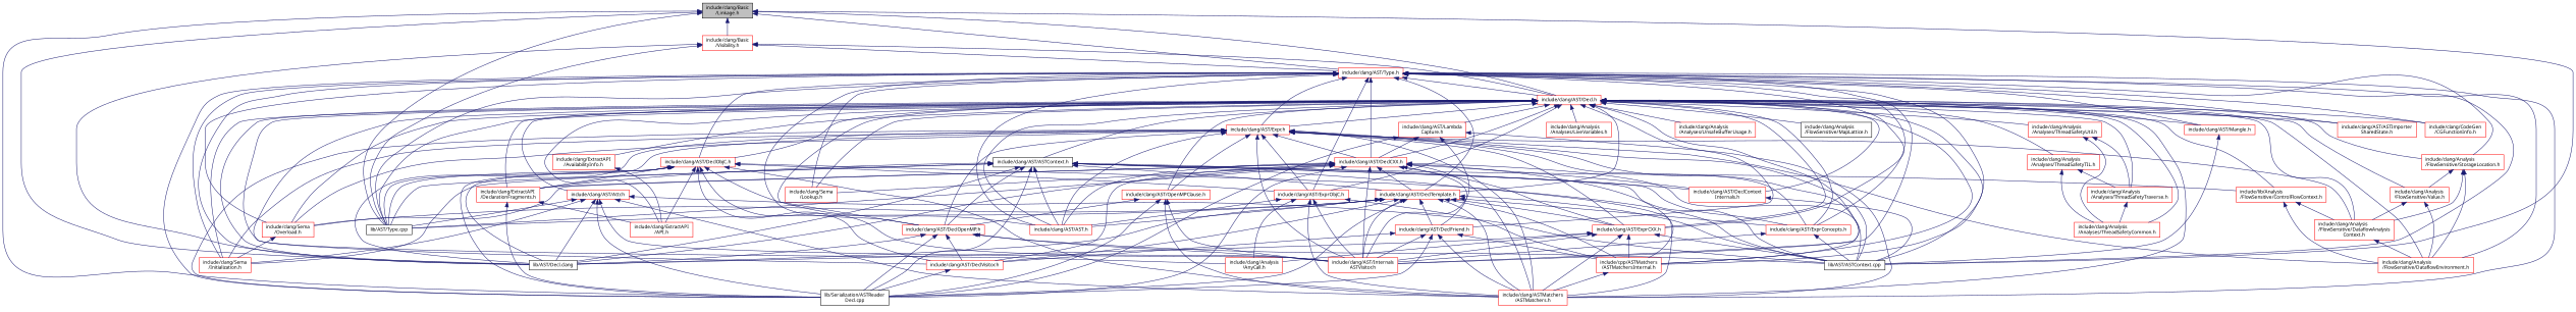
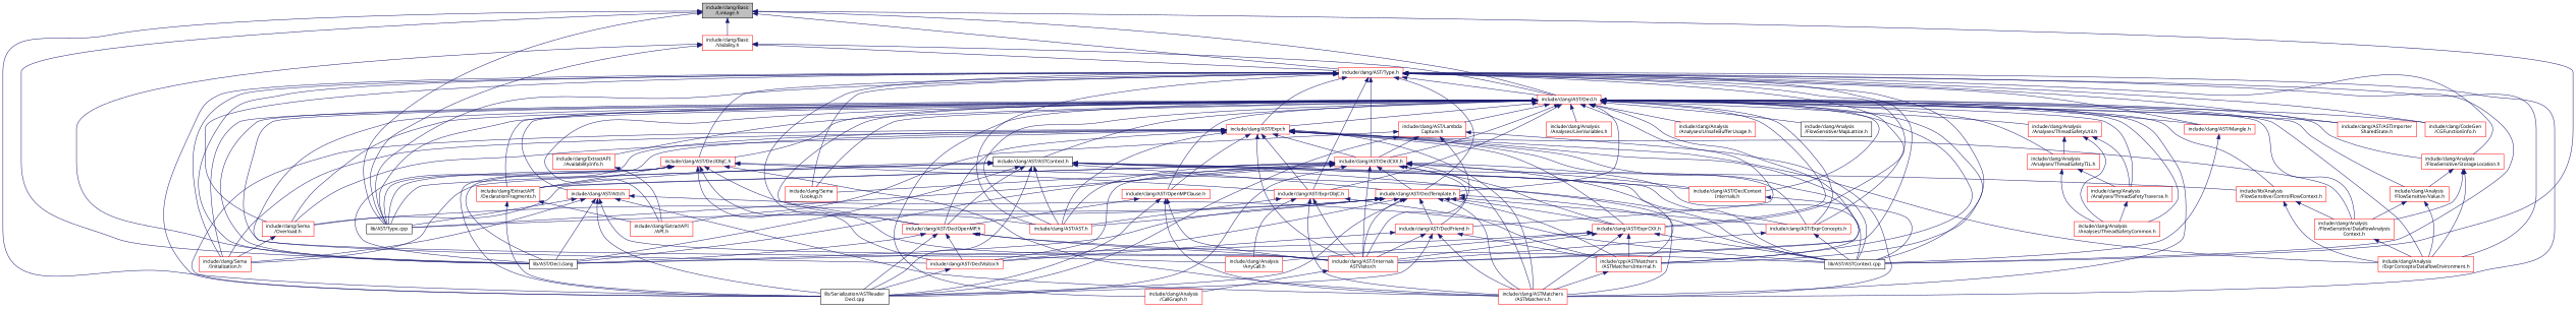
  digraph {
    fontname="Noto Sans"
    node [color=red fontname="Noto Sans" fontsize=10 shape=record]
    edge [color=midnightblue dir=back fontname="Noto Sans" fontsize=10 labelfontname=Helvetica labelfontsize=10 style=solid]
    n1 [color=black fillcolor=grey75 fontcolor=black height=0.2 label="include/clang/Basic\l/Linkage.h" style=filled width=0.4]
    n2 [height=0.2 label="include/clang/AST/Decl.h" width=0.4]
    n3 [color=black height=0.2 label="lib/AST/ASTContext.cpp" width=0.4]
    n4 [color=black height=0.2 label="lib/Serialization/ASTReader\lDecl.cpp" width=0.4]
    n5 [color=black height=0.2 label="lib/AST/Decl.clang" width=0.4]
    n6 [color=black height=0.2 label="lib/AST/Type.cpp" width=0.4]
    n7 [height=0.2 label="include/clang/AST/Type.h" width=0.4]
    n8 [height=0.2 label="include/clang/Basic\l/Visibility.h" width=0.4]
    n9 [height=0.2 label="include/clang/Analysis\l/Analyses/LiveVariables.h" width=0.4]
    n10 [height=0.2 label="include/clang/Analysis\l/Analyses/ThreadSafetyCommon.h" width=0.4]
    n11 [height=0.2 label="include/clang/Analysis\l/Analyses/ThreadSafetyTIL.h" width=0.4]
    n12 [height=0.2 label="include/clang/Analysis\l/Analyses/ThreadSafetyTraverse.h" width=0.4]
    n13 [height=0.2 label="include/clang/Analysis\l/Analyses/ThreadSafetyUtil.h" width=0.4]
    n14 [height=0.2 label="include/clang/Analysis\l/Analyses/UnsafeBufferUsage.h" width=0.4]
    n15 [height=0.2 label="include/clang/Analysis\l/AnyCall.h" width=0.4]
+   n16 [height=0.2 label="include/clang/Analysis\l/CallGraph.h" width=0.4]
    n17 [height=0.2 label="include/lib/Analysis\l/FlowSensitive/ControlFlowContext.h" width=0.4]
    n18 [height=0.2 label="include/clang/Analysis\l/FlowSensitive/DataflowAnalysis\lContext.h" width=0.4]
-   n19 [height=0.2 label="include/clang/Analysis\l/FlowSensitive/DataflowEnvironment.h" width=0.4]
+   n19 [height=0.2 label="include/clang/Analysis\l/ExprConcepts/DataflowEnvironment.h" width=0.4]
    n20 [color=black height=0.2 label="include/clang/Analysis\l/FlowSensitive/MapLattice.h" width=0.4]
    n21 [height=0.2 label="include/clang/Analysis\l/FlowSensitive/StorageLocation.h" width=0.4]
    n22 [height=0.2 label="include/clang/Analysis\l/FlowSensitive/Value.h" width=0.4]
    n23 [height=0.2 label="include/clang/AST/AST.h" width=0.4]
    n24 [color=black height=0.2 label="include/clang/AST/ASTContext.h" width=0.4]
    n25 [height=0.2 label="include/clang/AST/DeclContext\lInternals.h" width=0.4]
    n26 [height=0.2 label="include/clang/AST/DeclOpenMP.h" width=0.4]
    n27 [height=0.2 label="include/clang/AST/DeclVisitor.h" width=0.4]
    n28 [height=0.2 label="include/clang/AST/Internals\lASTVisitor.h" width=0.4]
    n29 [height=0.2 label="include/clang/AST/DeclTemplate.h" width=0.4]
    n30 [height=0.2 label="include/clang/AST/DeclFriend.h" width=0.4]
    n31 [height=0.2 label="include/clang/ASTMatchers\l/ASTMatchers.h" width=0.4]
    n32 [height=0.2 label="include/cpp/ASTMatchers\l/ASTMatchersInternal.h" width=0.4]
    n33 [height=0.2 label="include/clang/AST/ExprConcepts.h" width=0.4]
    n34 [height=0.2 label="include/clang/AST/ExprCXX.h" width=0.4]
    n35 [height=0.2 label="include/clang/Sema\l/Overload.h" width=0.4]
    n36 [height=0.2 label="include/clang/Sema\l/Initialization.h" width=0.4]
    n37 [height=0.2 label="include/clang/ExtractAPI\l/DeclarationFragments.h" width=0.4]
    n38 [height=0.2 label="include/clang/ExtractAPI\l/API.h" width=0.4]
    n39 [height=0.2 label="include/clang/AST/ASTImporter\lSharedState.h" width=0.4]
    n40 [height=0.2 label="include/clang/AST/Attr.h" width=0.4]
    n41 [height=0.2 label="include/clang/AST/DeclCXX.h" width=0.4]
    n42 [height=0.2 label="include/clang/Sema\l/Lookup.h" width=0.4]
    n43 [height=0.2 label="include/clang/AST/DeclObjC.h" width=0.4]
    n44 [height=0.2 label="include/clang/AST/ExprObjC.h" width=0.4]
    n45 [height=0.2 label="include/clang/AST/Expr.h" width=0.4]
    n46 [height=0.2 label="include/clang/AST/OpenMPClause.h" width=0.4]
    n47 [height=0.2 label="include/clang/AST/Lambda\lCapture.h" width=0.4]
    n48 [height=0.2 label="include/clang/AST/Mangle.h" width=0.4]
    n49 [height=0.2 label="include/clang/CodeGen\l/CGFunctionInfo.h" width=0.4]
    n50 [height=0.2 label="include/clang/ExtractAPI\l/AvailabilityInfo.h" width=0.4]
    n1 -> n2
    n1 -> n3
    n1 -> n4
    n1 -> n5
    n1 -> n6
    n1 -> n7
    n1 -> n8
    n2 -> n3
    n2 -> n5
    n2 -> n6
    n2 -> n9
    n2 -> n10
    n2 -> n11
    n2 -> n12
    n2 -> n13
    n2 -> n14
    n2 -> n15
+   n2 -> n16
    n2 -> n17
    n2 -> n18
    n2 -> n19
    n2 -> n20
    n2 -> n21
    n2 -> n22
    n2 -> n23
    n2 -> n24
    n2 -> n25
    n2 -> n26
    n2 -> n27
    n2 -> n28
    n2 -> n29
    n2 -> n30
    n2 -> n31
    n2 -> n32
    n2 -> n33
    n2 -> n34
    n2 -> n35
    n2 -> n36
    n2 -> n37
    n2 -> n38
    n2 -> n39
    n2 -> n40
    n2 -> n41
    n2 -> n42
    n2 -> n43
    n2 -> n44
    n2 -> n45
    n2 -> n46
    n2 -> n47
    n2 -> n48
    n2 -> n49
    n2 -> n50
    n7 -> n2
    n7 -> n3
    n7 -> n4
    n7 -> n5
    n7 -> n6
    n7 -> n19
    n7 -> n21
    n7 -> n23
    n7 -> n26
    n7 -> n28
    n7 -> n29
    n7 -> n31
    n7 -> n32
    n7 -> n33
    n7 -> n34
    n7 -> n35
    n7 -> n36
    n7 -> n39
    n7 -> n41
    n7 -> n42
    n7 -> n43
    n7 -> n44
    n7 -> n45
    n7 -> n48
    n7 -> n49
    n8 -> n2
    n8 -> n5
    n8 -> n6
    n8 -> n7
    n11 -> n10
    n11 -> n12
    n12 -> n10
    n13 -> n10
+   n13 -> n11
    n13 -> n12
    n17 -> n18
    n17 -> n19
    n18 -> n19
    n21 -> n18
    n21 -> n19
    n21 -> n22
    n22 -> n18
    n22 -> n19
    n24 -> n3
    n24 -> n4
    n24 -> n5
    n24 -> n6
    n24 -> n17
    n24 -> n23
    n24 -> n25
    n24 -> n26
    n24 -> n29
    n24 -> n31
    n24 -> n33
    n24 -> n36
    n24 -> n37
    n25 -> n3
    n26 -> n3
    n26 -> n4
    n26 -> n5
    n26 -> n27
    n26 -> n28
    n27 -> n4
+   n28 -> n16
    n29 -> n3
    n29 -> n4
    n29 -> n5
    n29 -> n6
    n29 -> n23
    n29 -> n27
    n29 -> n28
    n29 -> n30
    n29 -> n31
    n29 -> n32
    n29 -> n33
    n29 -> n34
    n29 -> n35
    n30 -> n4
    n30 -> n27
    n30 -> n28
    n30 -> n31
    n30 -> n32
    n32 -> n31
    n33 -> n3
    n33 -> n28
    n34 -> n3
    n34 -> n5
    n34 -> n15
    n34 -> n28
    n34 -> n31
    n34 -> n32
    n35 -> n36
    n37 -> n4
    n37 -> n38
    n40 -> n3
    n40 -> n4
    n40 -> n5
    n40 -> n6
    n40 -> n28
    n40 -> n31
    n40 -> n36
    n41 -> n3
    n41 -> n4
    n41 -> n5
    n41 -> n6
    n41 -> n23
    n41 -> n25
    n41 -> n27
    n41 -> n28
    n41 -> n29
    n41 -> n30
    n41 -> n31
    n41 -> n32
    n41 -> n34
    n41 -> n35
    n41 -> n37
    n41 -> n42
    n43 -> n3
    n43 -> n4
    n43 -> n5
    n43 -> n6
    n43 -> n23
    n43 -> n27
    n43 -> n28
    n43 -> n31
    n43 -> n37
-   n43 -> n38
+   n47 -> n38
    n43 -> n44
    n44 -> n15
    n44 -> n23
    n44 -> n28
    n44 -> n31
    n44 -> n32
    n45 -> n3
    n45 -> n4
    n45 -> n5
    n45 -> n6
    n45 -> n18
    n45 -> n19
    n45 -> n23
    n45 -> n26
    n45 -> n28
    n45 -> n31
    n45 -> n32
    n45 -> n33
    n45 -> n34
    n45 -> n35
    n45 -> n36
    n45 -> n41
    n45 -> n44
    n45 -> n46
    n46 -> n4
    n46 -> n26
    n46 -> n28
    n46 -> n31
    n47 -> n4
    n47 -> n28
    n47 -> n31
    n47 -> n41
    n48 -> n3
    n50 -> n38
  }
